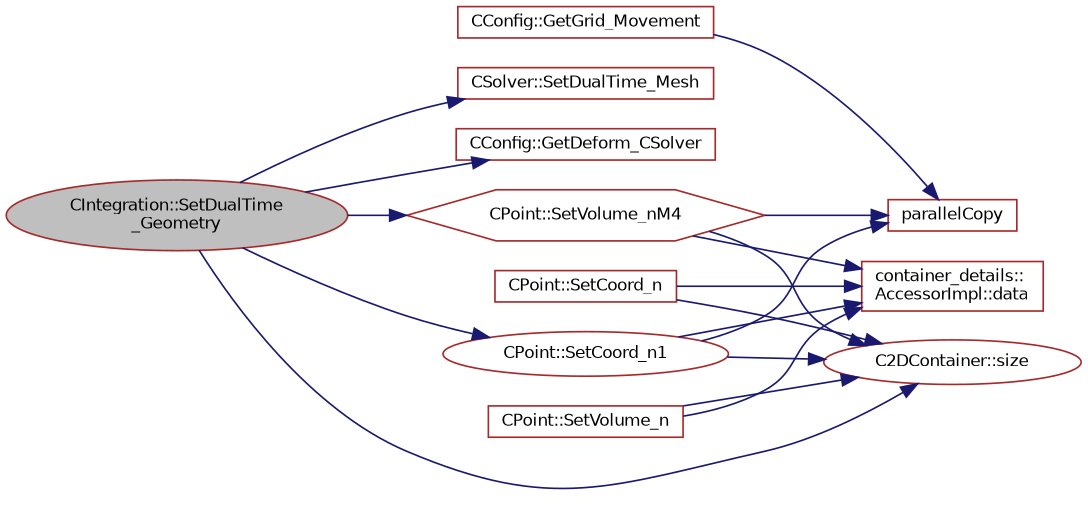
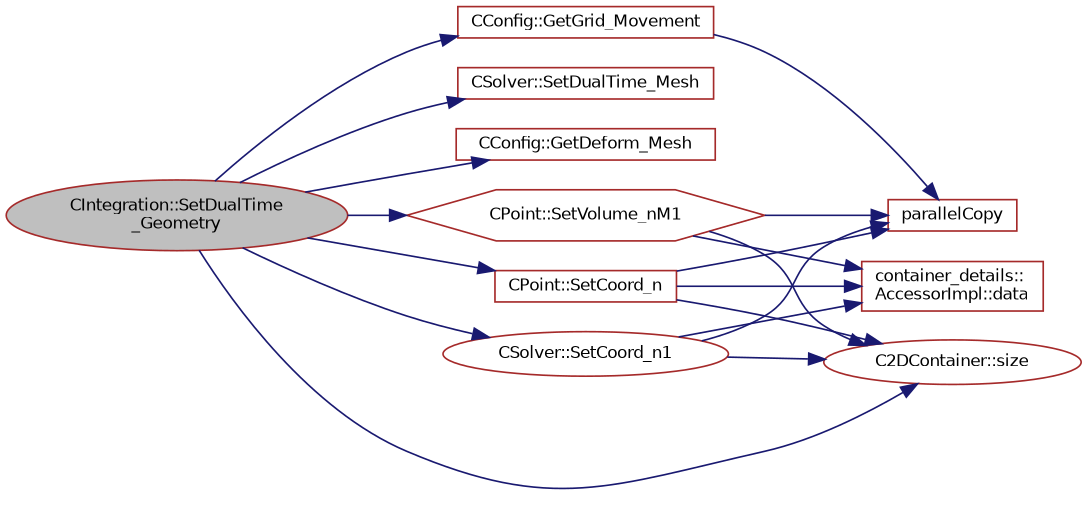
  digraph {
    rankdir=LR
    node [color=brown fillcolor=white fontname=Helvetica fontsize=10 shape=box style=filled]
    edge [color=midnightblue fontname=Helvetica fontsize=10 labelfontname=Helvetica labelfontsize=10 style=solid]
    n1 [fillcolor=grey75 fontcolor=black height=0.2 label="CIntegration::SetDualTime\l_Geometry" shape=ellipse width=0.4]
-   n2 [height=0.2 label="CConfig::GetDeform_CSolver" width=0.4]
+   n2 [height=0.2 label="CConfig::GetDeform_Mesh" width=0.4]
    n3 [height=0.2 label="CConfig::GetGrid_Movement" width=0.4]
    n4 [height=0.2 label="CPoint::SetCoord_n" width=0.4]
-   n5 [height=0.2 label="CPoint::SetCoord_n1" shape=ellipse width=0.4]
+   n5 [height=0.2 label="CSolver::SetCoord_n1" shape=ellipse width=0.4]
    n6 [height=0.2 label="CSolver::SetDualTime_Mesh" width=0.4]
-   n7 [height=0.2 label="CPoint::SetVolume_nM4" shape=hexagon width=0.4]
+   n7 [height=0.2 label="CPoint::SetVolume_nM1" shape=hexagon width=0.4]
    n8 [height=0.2 label="C2DContainer::size" shape=ellipse width=0.4]
    n9 [height=0.2 label=parallelCopy width=0.4]
    n10 [height=0.2 label="container_details::\lAccessorImpl::data" width=0.4]
-   n11 [height=0.2 label="CPoint::SetVolume_n" width=0.4]
    n1 -> n2
+   n1 -> n3
+   n1 -> n4
    n1 -> n5
    n1 -> n6
    n1 -> n7
    n1 -> n8
    n3 -> n9
    n4 -> n8
+   n4 -> n9
    n4 -> n10
    n5 -> n8
    n5 -> n9
    n5 -> n10
    n7 -> n8
    n7 -> n9
    n7 -> n10
-   n11 -> n8
-   n11 -> n10
  }
